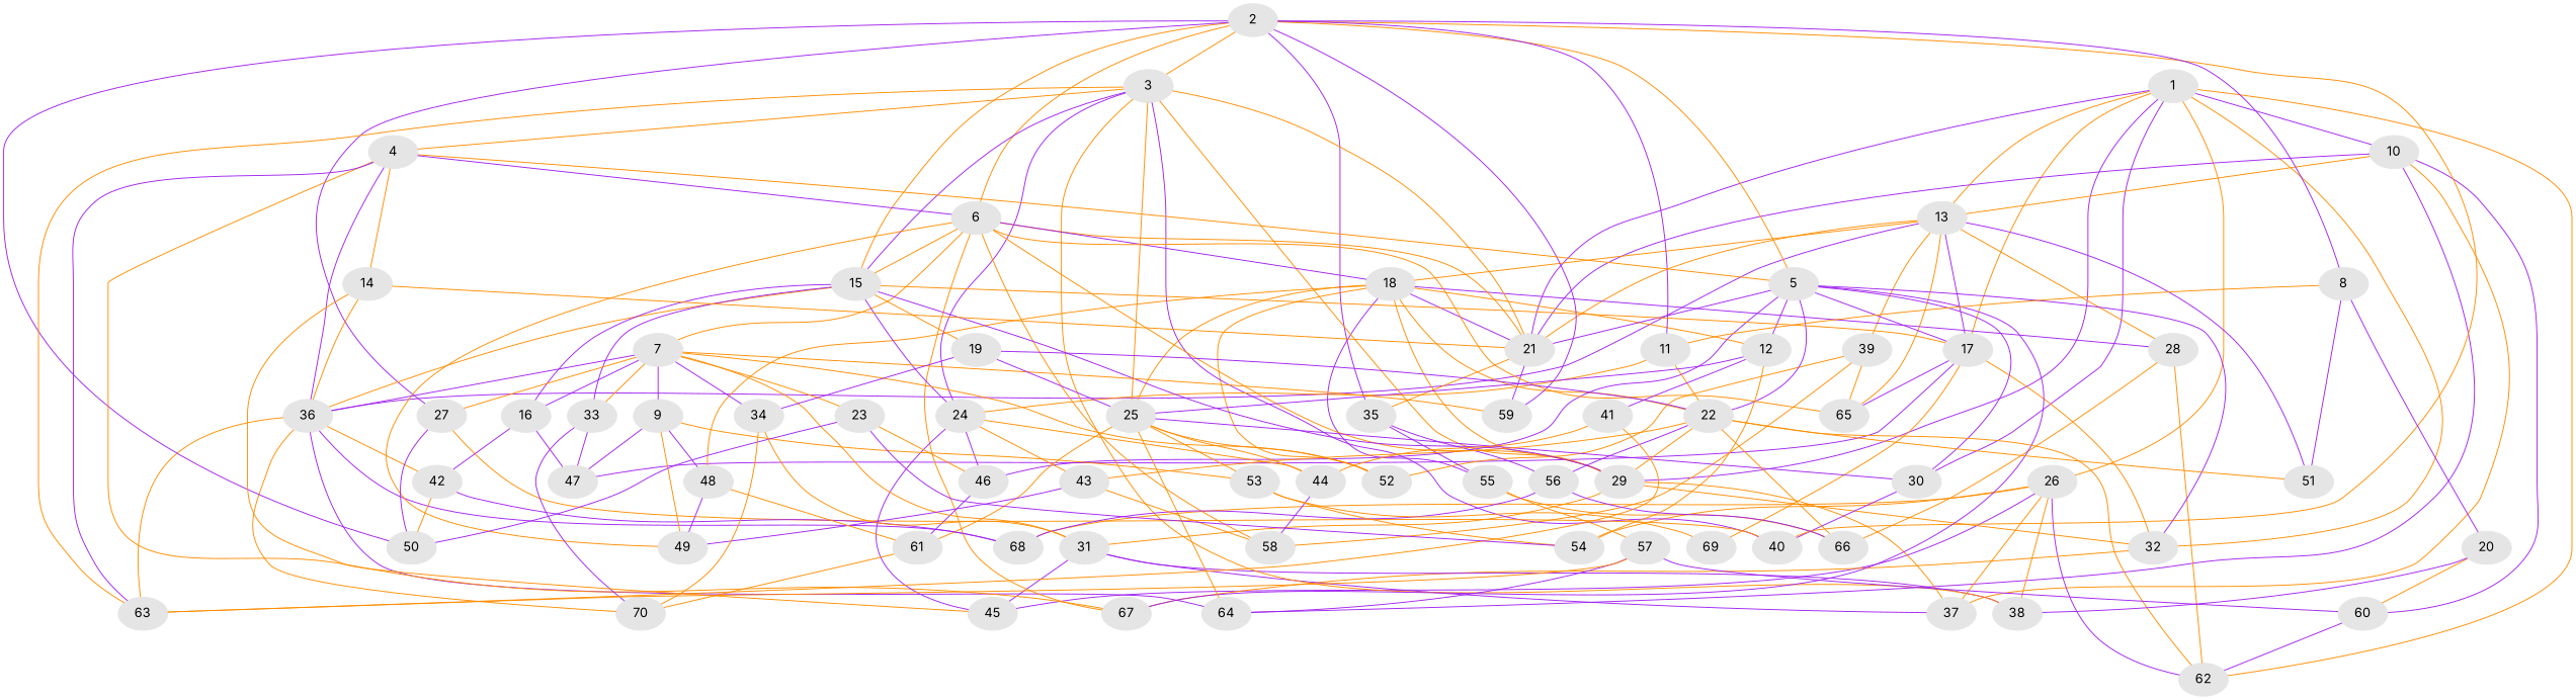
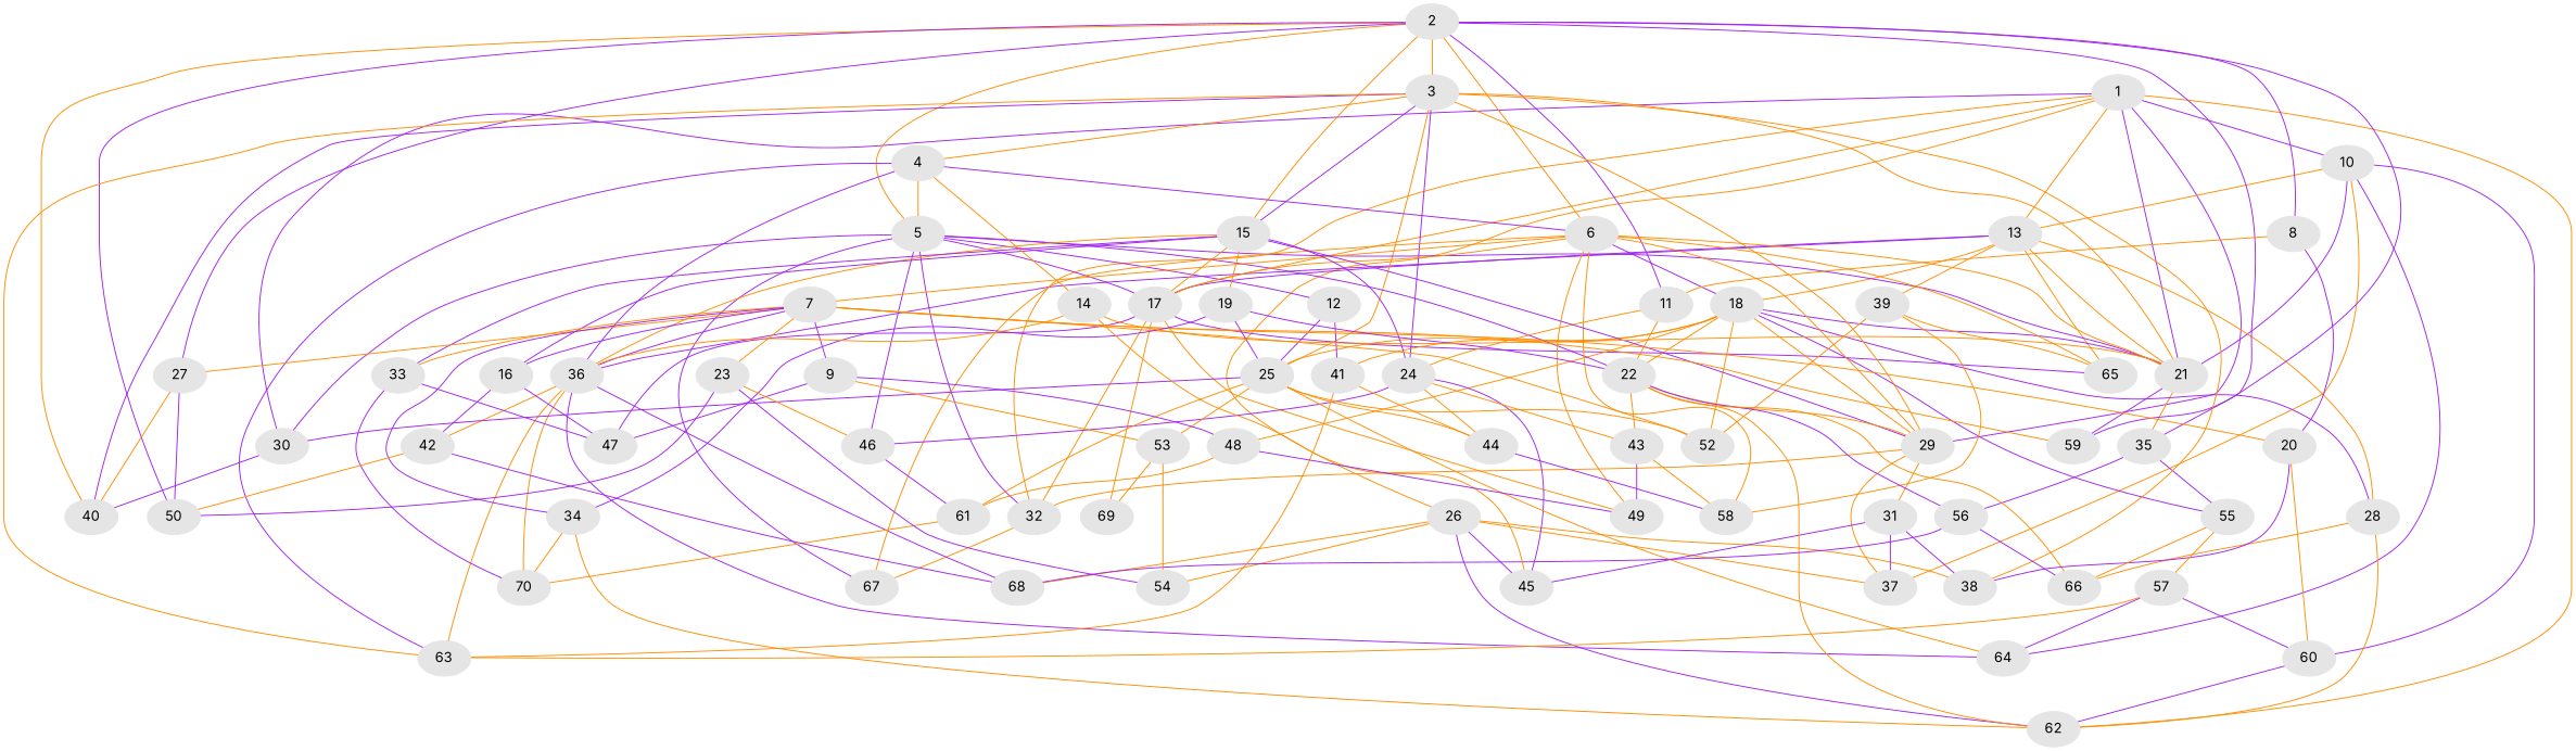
  graph {
    fontname=Inter
    node [color=gray90 fontname=Inter style=filled]
    edge [color=darkorange fontname=Inter weight=1.0]
    1
    10
    13
    17
    21
    26
    29
    30
    32
    62
    37
    60
    64
    36
    18
    65
-   51
    28
    39
    69
    49
    47
    35
    59
    38
    54
    45
    68
    31
    40
    67
    2
    3
    5
    6
    8
    11
    15
    27
    50
    4
    24
    25
    63
    12
    22
    46
    7
    58
    20
    16
    33
    19
    55
    56
    14
    43
    44
    52
    53
    61
    42
    70
    41
    66
    9
    23
    34
    48
    57
    1 -- 10 [color=purple]
    1 -- 13
    1 -- 17
    1 -- 21 [color=purple]
    1 -- 26
    1 -- 29 [color=purple]
    1 -- 30 [color=purple]
    1 -- 32
    1 -- 62 [weight=2.0]
    10 -- 13
    10 -- 21 [color=purple weight=3.0]
    10 -- 37
    10 -- 60 [color=purple]
    10 -- 64 [color=purple]
    13 -- 17 [color=purple]
    13 -- 21
    13 -- 36 [color=purple]
    13 -- 18
    13 -- 65
-   13 -- 51 [color=purple]
    13 -- 28
    13 -- 39
    17 -- 32 [weight=2.0]
    17 -- 65 [color=purple]
    17 -- 69
-   9 -- 49
+   17 -- 49
    17 -- 47 [color=purple]
    21 -- 35
    21 -- 59 [color=purple]
    26 -- 62 [color=purple weight=2.0]
    26 -- 37
    26 -- 38
    26 -- 54
    26 -- 45 [color=purple]
    26 -- 68
    29 -- 32
    29 -- 37
    29 -- 31
    30 -- 40 [color=purple]
    32 -- 67
    60 -- 62 [color=purple]
    36 -- 64 [color=purple]
    36 -- 68 [color=purple]
    36 -- 63 [weight=2.0]
    36 -- 42
    36 -- 70
    18 -- 21 [color=purple]
    18 -- 29 [weight=2.0]
    18 -- 28 [color=purple]
    18 -- 25
    18 -- 22
    18 -- 55 [color=purple]
    18 -- 52
-   18 -- 12
+   18 -- 41
    18 -- 48
    28 -- 62
    28 -- 66
    39 -- 65
    39 -- 58
    39 -- 52
    35 -- 55 [color=purple]
    35 -- 56 [color=purple]
    31 -- 37 [color=purple]
    31 -- 38 [color=purple]
    31 -- 45 [color=purple]
    2 -- 35 [color=purple]
    2 -- 59 [color=purple]
    2 -- 40
    2 -- 3 [weight=2.0]
    2 -- 5
    2 -- 6
    2 -- 8 [color=purple]
    2 -- 11 [color=purple]
    2 -- 15
    2 -- 27 [color=purple]
    2 -- 50 [color=purple]
    3 -- 21
    3 -- 29 [weight=2.0]
    3 -- 38
    3 -- 40 [color=purple]
    3 -- 15 [color=purple]
    3 -- 4
    3 -- 24 [color=purple]
    3 -- 25
    3 -- 63
    5 -- 17 [color=purple]
    5 -- 21 [color=purple]
    5 -- 30 [color=purple]
    5 -- 32 [color=purple]
    5 -- 67 [color=purple]
    5 -- 12 [color=purple]
    5 -- 22 [color=purple]
    5 -- 46 [color=purple]
    6 -- 21
    6 -- 29
    6 -- 18 [color=purple]
    6 -- 65
    6 -- 49
    6 -- 67
-   6 -- 15 [weight=2.0]
+   6 -- 17 [weight=2.0]
    6 -- 7
    6 -- 58
-   8 -- 51 [color=purple]
    8 -- 11
    8 -- 20 [color=purple]
    11 -- 24
    11 -- 22
    15 -- 17
    15 -- 29 [color=purple]
    15 -- 36
    15 -- 24 [color=purple weight=2.0]
    15 -- 16 [color=purple]
    15 -- 33 [color=purple]
    15 -- 19
    27 -- 40
    27 -- 50 [color=purple]
    4 -- 36 [color=purple weight=2.0]
-   4 -- 67
    4 -- 5
    4 -- 6 [color=purple]
    4 -- 63 [color=purple]
    4 -- 14
    24 -- 45 [color=purple]
    24 -- 46 [color=purple]
    24 -- 43
    24 -- 44
    25 -- 30 [color=purple]
    25 -- 64
    25 -- 44
    25 -- 52
    25 -- 53
    25 -- 61
-   12 -- 54
    12 -- 25 [color=purple]
    12 -- 41 [color=purple]
    22 -- 29 [weight=2.0]
    22 -- 62
-   22 -- 51 [weight=2.0]
    22 -- 56 [color=purple]
    22 -- 43
    22 -- 66
    46 -- 61 [color=purple]
    7 -- 36 [color=purple]
    7 -- 59 [weight=2.0]
    7 -- 27
-   7 -- 31
+   7 -- 20
    7 -- 16 [color=purple]
    7 -- 33
    7 -- 52
    7 -- 9 [color=purple]
    7 -- 23
    7 -- 34 [color=purple]
    20 -- 60
    20 -- 38 [color=purple]
    16 -- 47 [color=purple]
    16 -- 42 [color=purple]
    33 -- 47 [color=purple]
    33 -- 70 [color=purple]
    19 -- 25 [color=purple]
    19 -- 22 [color=purple]
    19 -- 34 [color=purple]
    55 -- 66
    55 -- 57
    56 -- 68 [color=purple]
    56 -- 66 [color=purple]
    14 -- 21
    14 -- 36
    14 -- 45
    43 -- 49 [color=purple]
    43 -- 58
    44 -- 58 [color=purple]
    53 -- 69
    53 -- 54
    61 -- 70
    42 -- 68 [color=purple]
    42 -- 50
    41 -- 63
    41 -- 44
    9 -- 47 [color=purple]
    9 -- 53
    9 -- 48 [color=purple]
    23 -- 54 [color=purple]
    23 -- 50 [color=purple]
    23 -- 46
-   34 -- 31
+   34 -- 62
    34 -- 70
    48 -- 49 [color=purple]
    48 -- 61
    57 -- 60 [color=purple]
    57 -- 64 [color=purple]
    57 -- 63
  }
